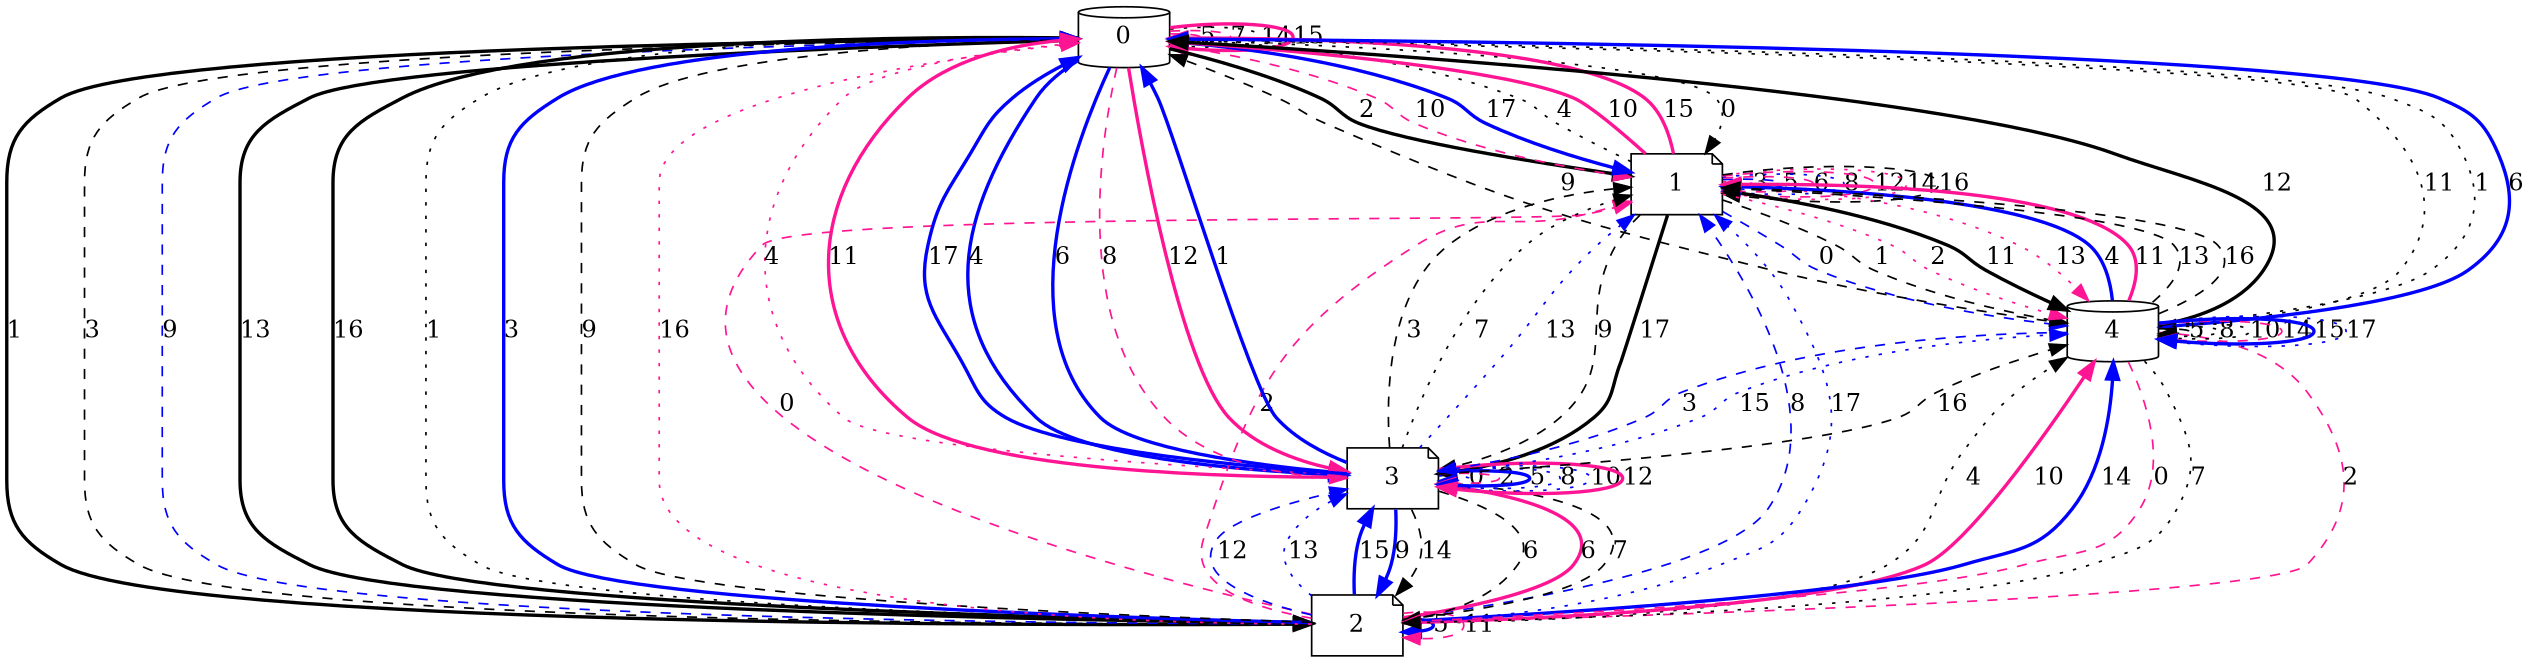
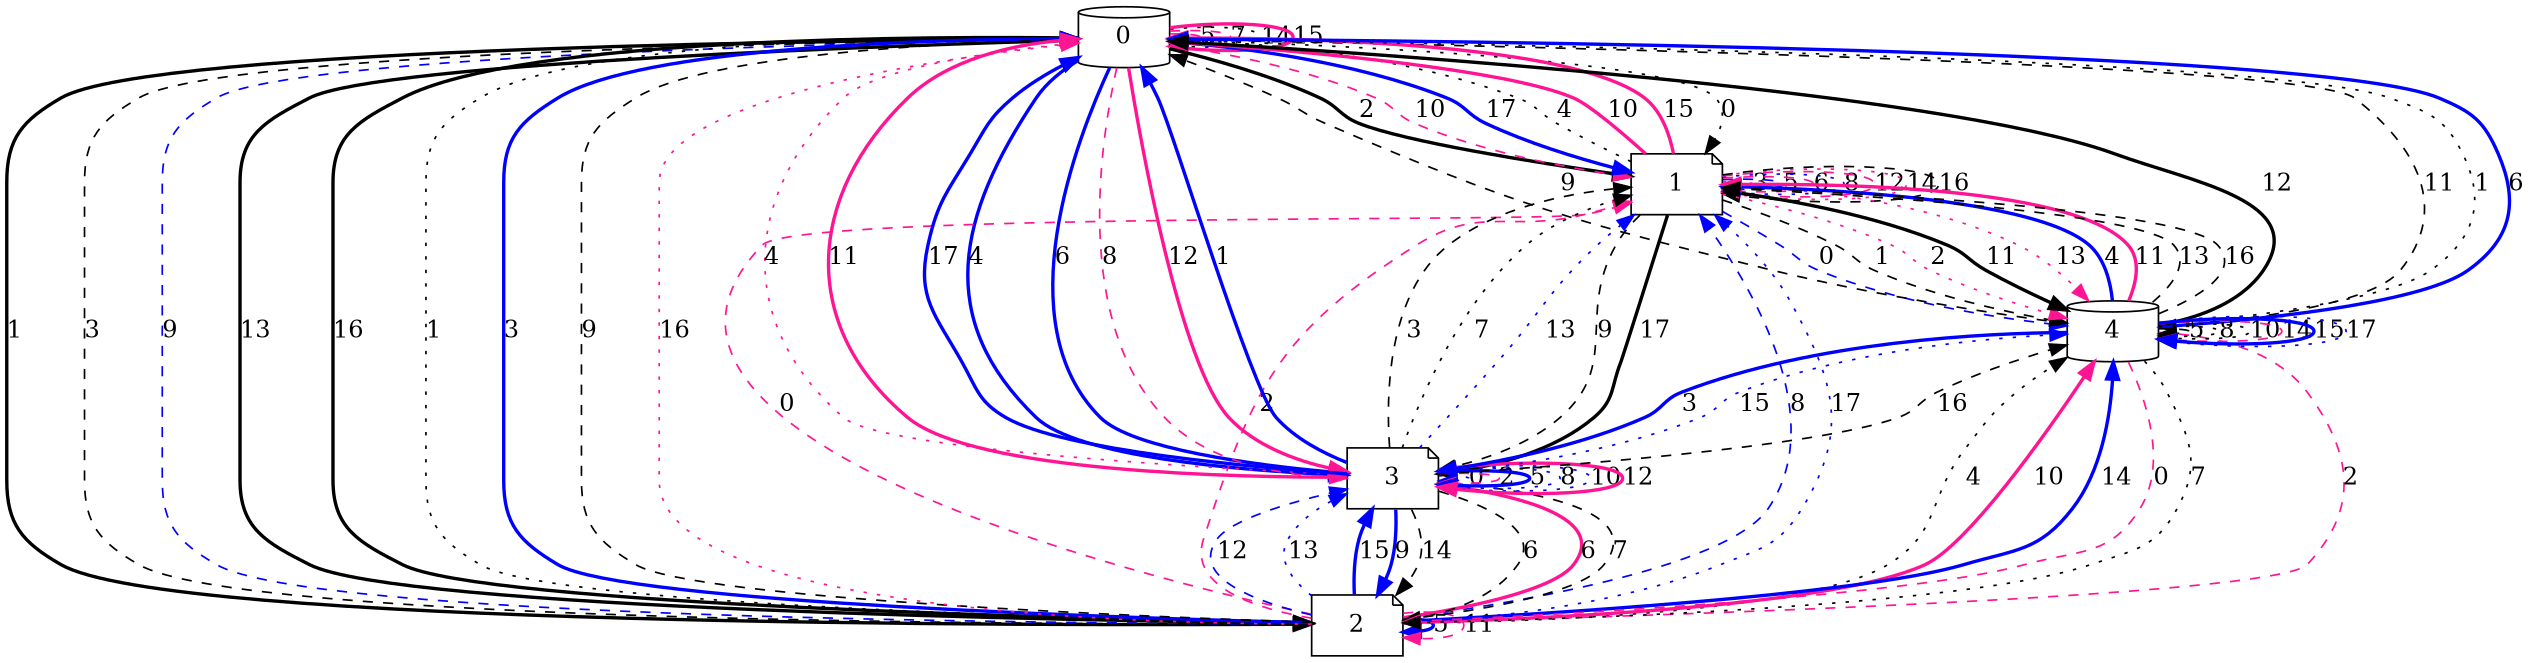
  digraph {
    node [shape=note]
    edge [color=black style=dashed]
    n1 [label=0 shape=cylinder]
    n2 [label=1]
    n3 [label=2]
    n4 [label=3]
    n5 [label=4 shape=cylinder]
    n1 -> n1 [color=deeppink label=5]
    n1 -> n1 [color=deeppink label=7]
    n1 -> n1 [label=14 style=dotted]
    n1 -> n1 [color=deeppink label=15 style=bold]
    n1 -> n2 [label=0 style=dotted]
    n1 -> n2 [label=2 style=bold]
    n1 -> n2 [color=deeppink label=10]
    n1 -> n2 [color=blue label=17 style=bold]
    n1 -> n3 [label=1 style=bold]
    n1 -> n3 [label=3]
    n1 -> n3 [color=blue label=9]
    n1 -> n3 [label=13 style=bold]
    n1 -> n3 [label=16 style=bold]
    n1 -> n4 [color=blue label=4 style=bold]
    n1 -> n4 [color=blue label=6 style=bold]
    n1 -> n4 [color=deeppink label=8]
    n1 -> n4 [color=deeppink label=12 style=bold]
-   n1 -> n5 [label=11 style=dotted]
+   n1 -> n5 [label=11]
    n2 -> n1 [label=4 style=dotted]
    n2 -> n1 [color=deeppink label=10 style=bold]
    n2 -> n1 [color=deeppink label=15 style=bold]
    n2 -> n2 [color=deeppink label=3 style=dotted]
    n2 -> n2 [color=blue label=5]
    n2 -> n2 [color=deeppink label=6]
    n2 -> n2 [color=blue label=8 style=dotted]
    n2 -> n2 [color=deeppink label=12]
    n2 -> n2 [color=deeppink label=14 style=dotted]
    n2 -> n2 [label=16]
    n2 -> n4 [label=9]
    n2 -> n4 [label=17 style=bold]
    n2 -> n5 [color=blue label=0]
    n2 -> n5 [label=1]
    n2 -> n5 [color=deeppink label=2 style=dotted]
    n2 -> n5 [label=11 style=bold]
    n2 -> n5 [color=deeppink label=13 style=dotted]
    n3 -> n1 [label=1 style=dotted]
    n3 -> n1 [color=blue label=3 style=bold]
    n3 -> n1 [label=9]
    n3 -> n1 [color=deeppink label=16 style=dotted]
    n3 -> n2 [color=deeppink label=0]
    n3 -> n2 [color=deeppink label=2]
    n3 -> n2 [color=blue label=8]
    n3 -> n2 [color=blue label=17 style=dotted]
    n3 -> n3 [color=blue label=5 style=bold]
    n3 -> n3 [color=deeppink label=11]
    n3 -> n4 [color=deeppink label=6 style=bold]
    n3 -> n4 [label=7]
    n3 -> n4 [color=blue label=12]
    n3 -> n4 [color=blue label=13 style=dotted]
    n3 -> n4 [color=blue label=15 style=bold]
    n3 -> n5 [label=4 style=dotted]
    n3 -> n5 [color=deeppink label=10 style=bold]
    n3 -> n5 [color=blue label=14 style=bold]
    n4 -> n1 [color=blue label=1 style=bold]
    n4 -> n1 [color=deeppink label=4 style=dotted]
    n4 -> n1 [color=deeppink label=11 style=bold]
    n4 -> n1 [color=blue label=17 style=bold]
    n4 -> n2 [label=3]
    n4 -> n2 [label=7 style=dotted]
    n4 -> n2 [color=blue label=13 style=dotted]
    n4 -> n3 [label=6]
    n4 -> n3 [color=blue label=9 style=bold]
    n4 -> n3 [label=14]
    n4 -> n4 [color=blue label=0 style=dotted]
    n4 -> n4 [color=deeppink label=2]
    n4 -> n4 [color=blue label=5 style=bold]
    n4 -> n4 [color=blue label=8 style=dotted]
    n4 -> n4 [color=blue label=10 style=dotted]
    n4 -> n4 [color=deeppink label=12 style=bold]
    n4 -> n5 [color=blue label=15 style=dotted]
    n4 -> n5 [label=16]
    n5 -> n1 [label=1 style=dotted]
    n5 -> n1 [color=blue label=6 style=bold]
    n5 -> n1 [label=9]
    n5 -> n1 [label=12 style=bold]
    n5 -> n2 [color=blue label=4 style=bold]
    n5 -> n2 [color=deeppink label=11 style=bold]
    n5 -> n2 [label=13]
    n5 -> n2 [label=16]
    n5 -> n3 [color=deeppink label=0]
    n5 -> n3 [color=deeppink label=2]
    n5 -> n3 [label=7 style=dotted]
-   n5 -> n4 [color=blue label=3]
+   n5 -> n4 [color=blue label=3 style=bold]
    n5 -> n5 [label=5]
    n5 -> n5 [label=8 style=dotted]
    n5 -> n5 [label=10 style=dotted]
    n5 -> n5 [color=deeppink label=14]
    n5 -> n5 [color=blue label=15 style=bold]
    n5 -> n5 [color=blue label=17 style=dotted]
  }
